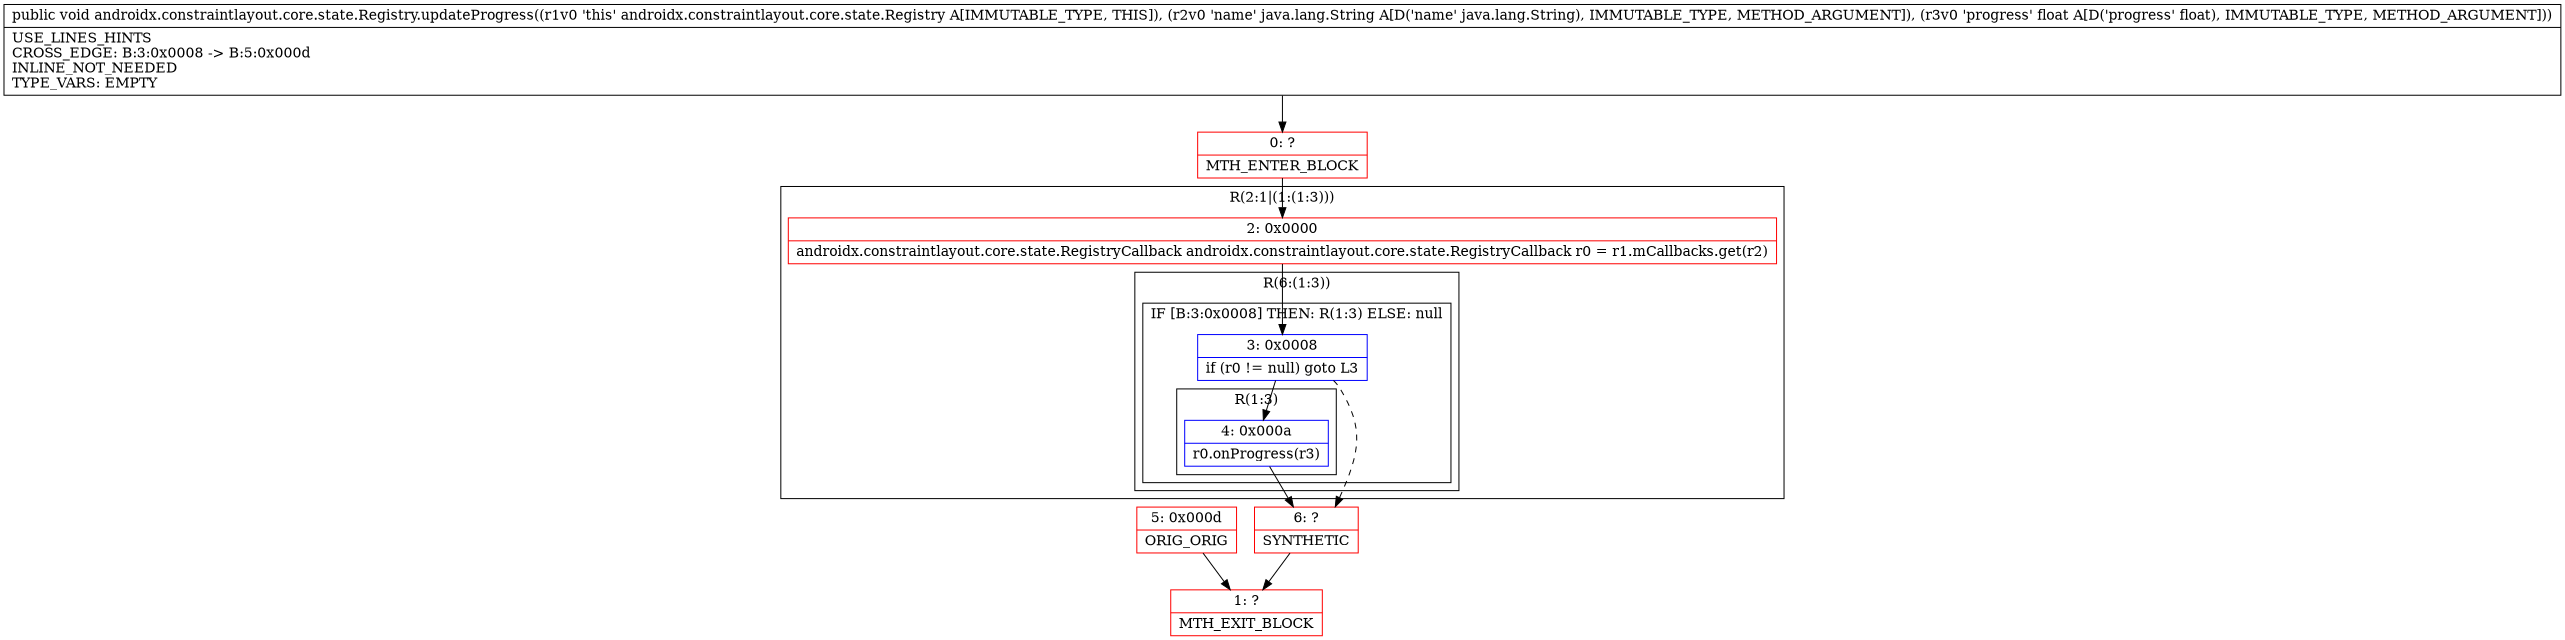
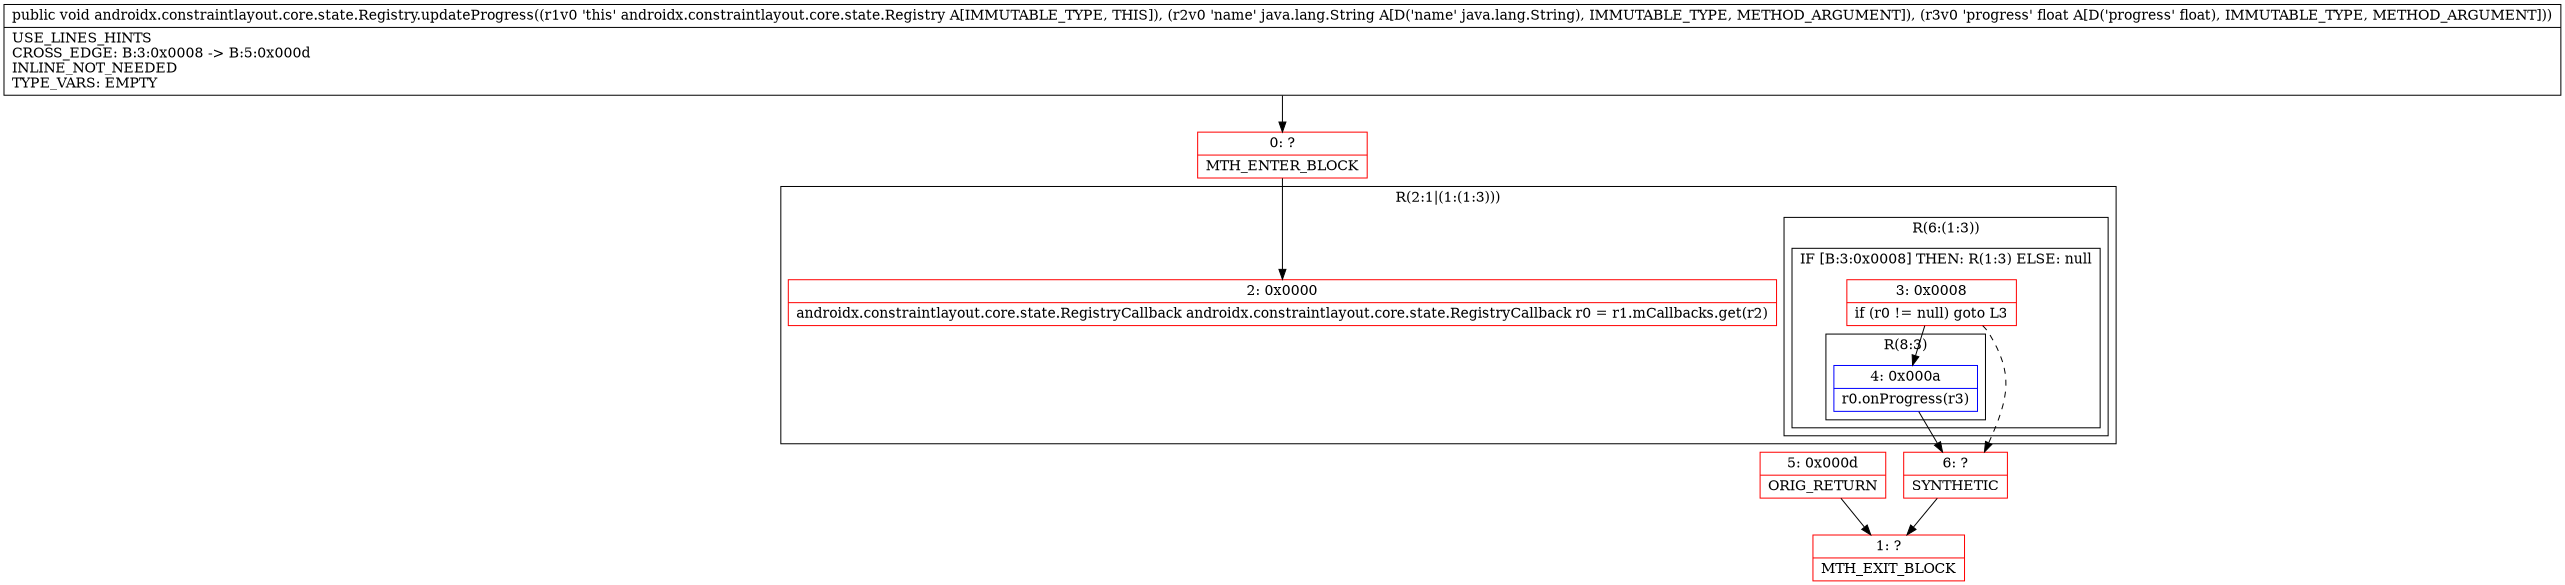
  digraph {
    node [color=red shape=record]
    n1 [color=blue label="{4\:\ 0x000a|r0.onProgress(r3)\l}"]
-   n2 [color=blue label="{3\:\ 0x0008|if (r0 != null) goto L3\l}"]
+   n2 [label="{3\:\ 0x0008|if (r0 != null) goto L3\l}"]
    n3 [label="{2\:\ 0x0000|androidx.constraintlayout.core.state.RegistryCallback androidx.constraintlayout.core.state.RegistryCallback r0 = r1.mCallbacks.get(r2)\l}"]
    n4 [label="{6\:\ ?|SYNTHETIC\l}"]
    n5 [label="{1\:\ ?|MTH_EXIT_BLOCK\l}"]
-   n6 [label="{5\:\ 0x000d|ORIG_ORIG\l}"]
+   n6 [label="{5\:\ 0x000d|ORIG_RETURN\l}"]
    n7 [label="{0\:\ ?|MTH_ENTER_BLOCK\l}"]
    n8 [label="{public void androidx.constraintlayout.core.state.Registry.updateProgress((r1v0 'this' androidx.constraintlayout.core.state.Registry A[IMMUTABLE_TYPE, THIS]), (r2v0 'name' java.lang.String A[D('name' java.lang.String), IMMUTABLE_TYPE, METHOD_ARGUMENT]), (r3v0 'progress' float A[D('progress' float), IMMUTABLE_TYPE, METHOD_ARGUMENT]))  | USE_LINES_HINTS\lCROSS_EDGE: B:3:0x0008 \-\> B:5:0x000d\lINLINE_NOT_NEEDED\lTYPE_VARS: EMPTY\l}" color=""]
    subgraph cluster_1 {
      label="R(2:1|(1:(1:3)))"
      n3
      subgraph cluster_2 {
        label="R(6:(1:3))"
        subgraph cluster_3 {
          label="IF [B:3:0x0008] THEN: R(1:3) ELSE: null"
          n2
          subgraph cluster_4 {
-           label="R(1:3)"
+           label="R(8:3)"
            n1
          }
        }
      }
    }
    n1 -> n4
    n2 -> n1
    n2 -> n4 [style=dashed]
-   n3 -> n2
    n4 -> n5
    n6 -> n5
    n7 -> n3
    n8 -> n7
  }
